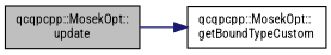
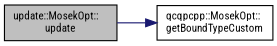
  digraph {
    rankdir=LR
    fontname="Roboto Condensed"
    node [color=black fontname="Roboto Condensed" fontsize=10 shape=record style=filled]
-   n1 [fillcolor=grey75 fontcolor=black height=0.2 label="qcqpcpp::MosekOpt::\lupdate" width=0.4]
+   n1 [fillcolor=grey75 fontcolor=black height=0.2 label="update::MosekOpt::\lupdate" width=0.4]
    n2 [fillcolor=white height=0.2 label="qcqpcpp::MosekOpt::\lgetBoundTypeCustom" width=0.4]
    n1 -> n2 [color=midnightblue fontname="Roboto Condensed" fontsize=10 labelfontname=Helvetica labelfontsize=10 style=solid]
  }
